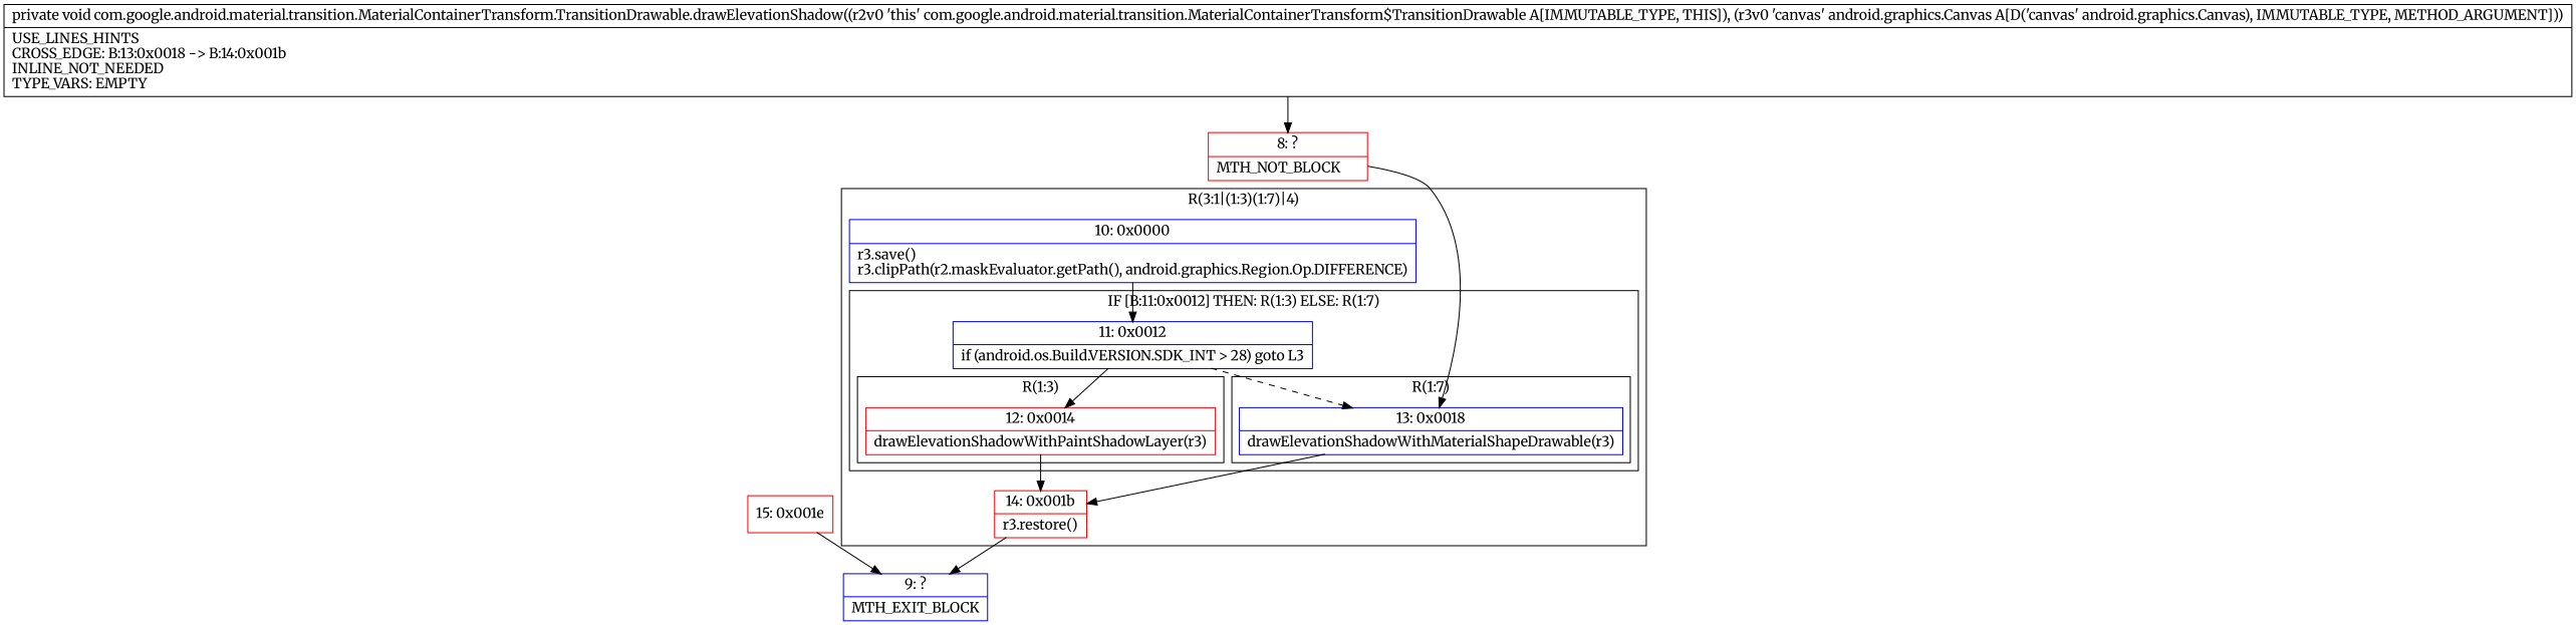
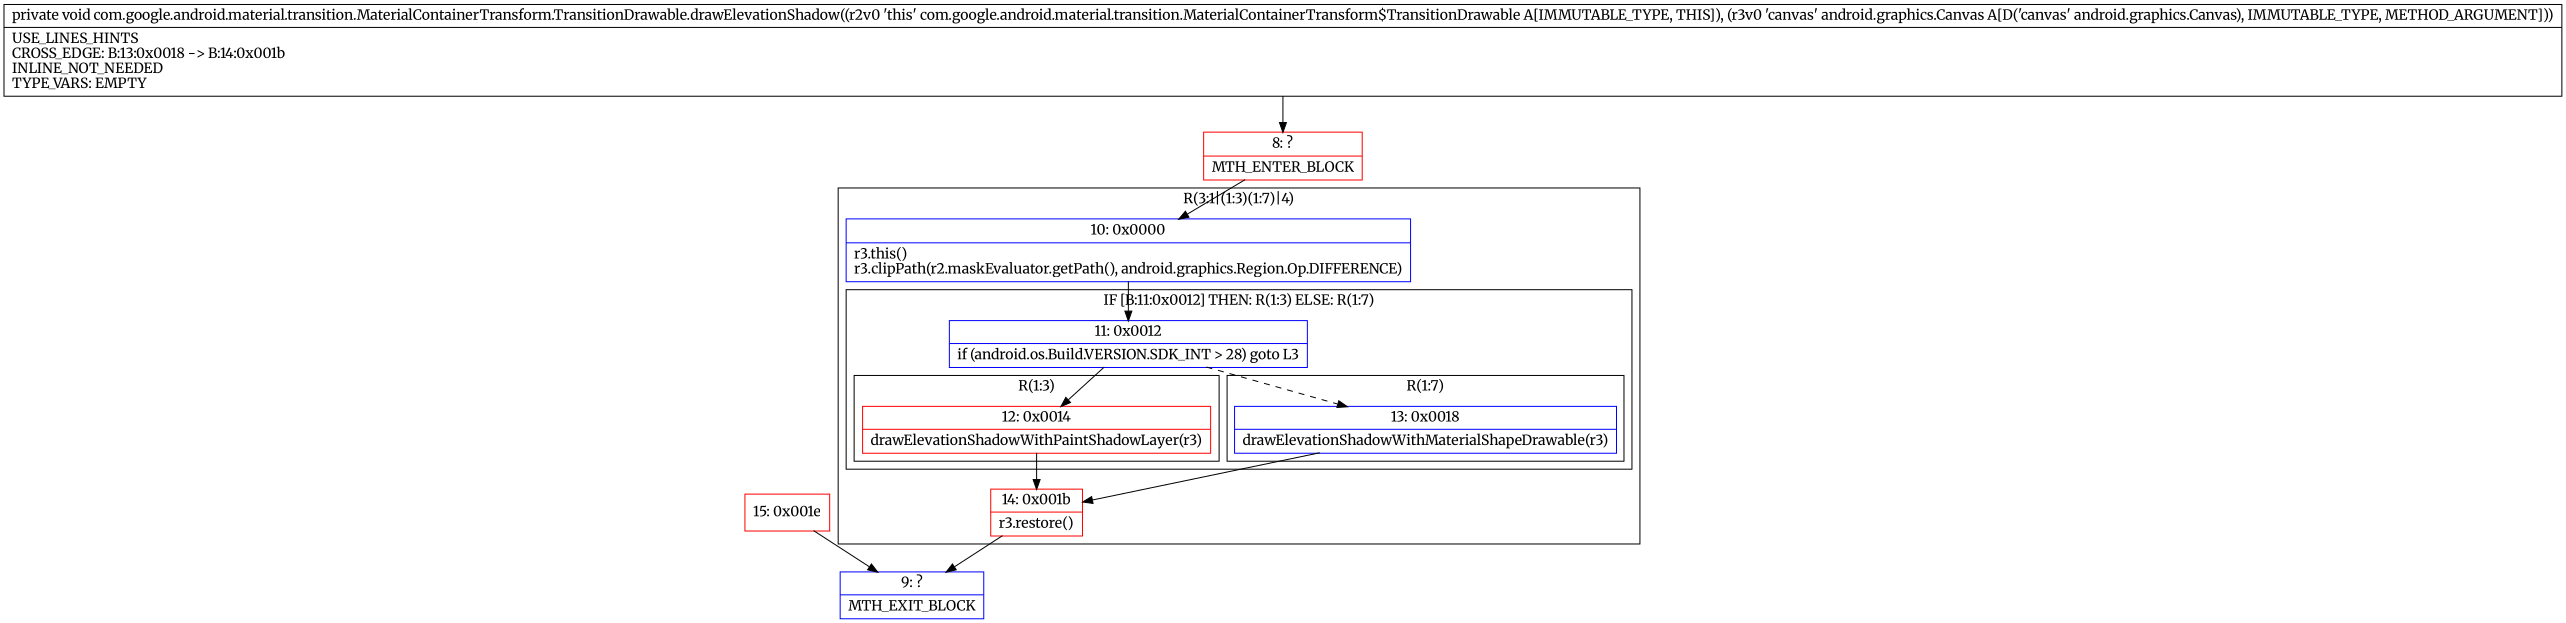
  digraph {
    fontname=Merriweather
    node [color=red fontname=Merriweather shape=record]
    edge [fontname=Merriweather]
    n1 [label="{12\:\ 0x0014|drawElevationShadowWithPaintShadowLayer(r3)\l}"]
    n2 [color=blue label="{13\:\ 0x0018|drawElevationShadowWithMaterialShapeDrawable(r3)\l}"]
    n3 [color=blue label="{11\:\ 0x0012|if (android.os.Build.VERSION.SDK_INT \> 28) goto L3\l}"]
-   n4 [color=blue label="{10\:\ 0x0000|r3.save()\lr3.clipPath(r2.maskEvaluator.getPath(), android.graphics.Region.Op.DIFFERENCE)\l}"]
+   n4 [color=blue label="{10\:\ 0x0000|r3.this()\lr3.clipPath(r2.maskEvaluator.getPath(), android.graphics.Region.Op.DIFFERENCE)\l}"]
    n5 [label="{14\:\ 0x001b|r3.restore()\l}"]
    n6 [color=blue label="{9\:\ ?|MTH_EXIT_BLOCK\l}"]
    n7 [label="{15\:\ 0x001e}"]
-   n8 [label="{8\:\ ?|MTH_NOT_BLOCK\l}"]
+   n8 [label="{8\:\ ?|MTH_ENTER_BLOCK\l}"]
    n9 [label="{private void com.google.android.material.transition.MaterialContainerTransform.TransitionDrawable.drawElevationShadow((r2v0 'this' com.google.android.material.transition.MaterialContainerTransform$TransitionDrawable A[IMMUTABLE_TYPE, THIS]), (r3v0 'canvas' android.graphics.Canvas A[D('canvas' android.graphics.Canvas), IMMUTABLE_TYPE, METHOD_ARGUMENT]))  | USE_LINES_HINTS\lCROSS_EDGE: B:13:0x0018 \-\> B:14:0x001b\lINLINE_NOT_NEEDED\lTYPE_VARS: EMPTY\l}" color=""]
    subgraph cluster_1 {
      label="R(3:1|(1:3)(1:7)|4)"
      n4
      n5
      subgraph cluster_2 {
        label="IF [B:11:0x0012] THEN: R(1:3) ELSE: R(1:7)"
        n3
        subgraph cluster_3 {
          label="R(1:3)"
          n1
        }
        subgraph cluster_4 {
          label="R(1:7)"
          n2
        }
      }
    }
    n1 -> n5
    n2 -> n5
    n3 -> n1
    n3 -> n2 [style=dashed]
    n4 -> n3
    n5 -> n6
    n7 -> n6
-   n8 -> n2
+   n8 -> n4
    n9 -> n8
  }
